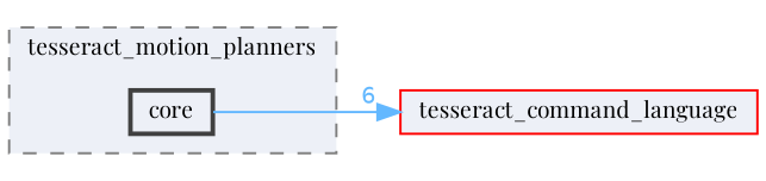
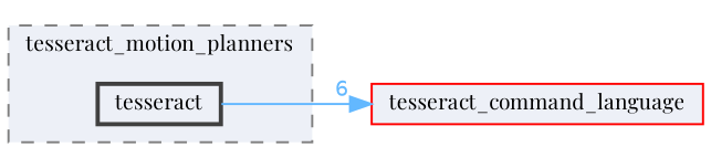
  digraph {
    compound=true
    rankdir=LR
    fontname="Playfair Display"
    node [fillcolor="#edf0f7" fontname="Playfair Display" fontsize=10 shape=box]
-   n1 [color=grey25 height=0.2 label=core style="filled,bold" width=0.4]
+   n1 [color=grey25 height=0.2 label=tesseract style="filled,bold" width=0.4]
    n2 [color=red height=0.2 label=tesseract_command_language style=filled width=0.4]
    subgraph cluster_1 {
      bgcolor="#edf0f7"
      fontsize=10
      label=tesseract_motion_planners
      pencolor=grey50
      style="filled,dashed"
      n1
    }
    n1 -> n2 [color=steelblue1 fontcolor=steelblue1 fontname="Playfair Display" fontsize=10 headlabel=6 labeldistance=1.5 labelfontname=Helvetica labelfontsize=10]
  }
